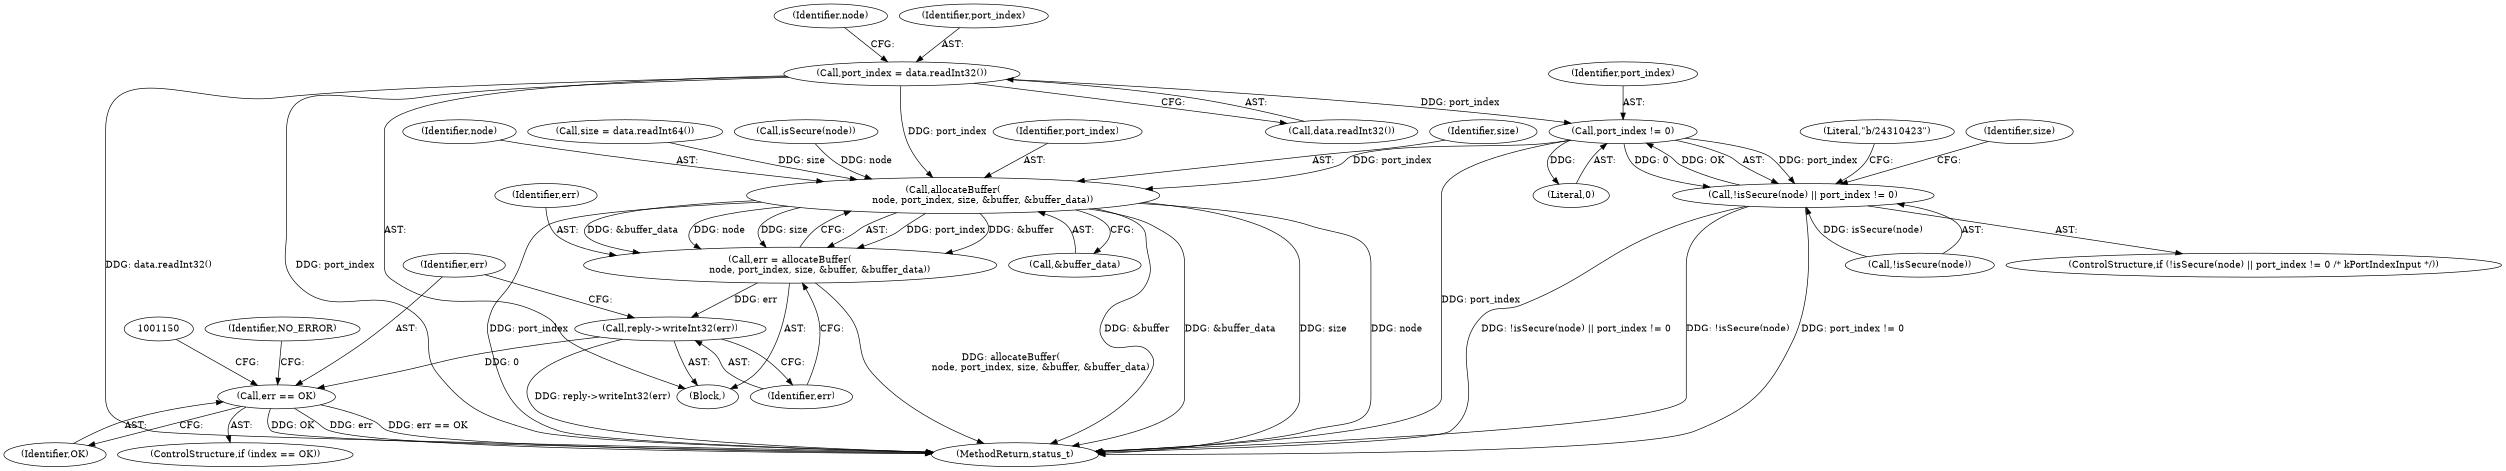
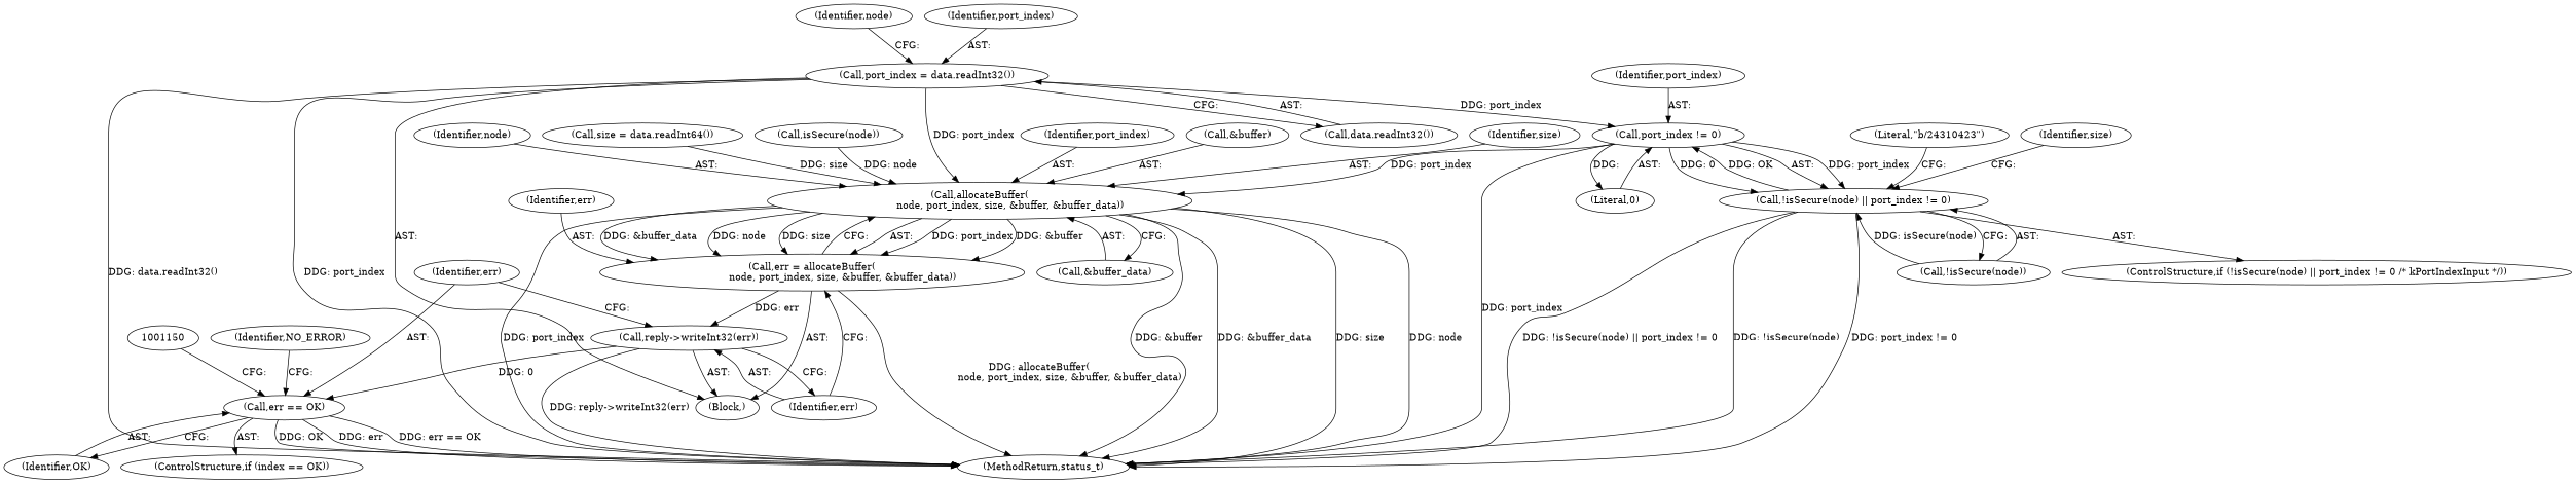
  digraph {
    n1 [label="(Call,port_index = data.readInt32())"]
    n2 [label="(Call,port_index != 0)"]
    n3 [label="(Call,allocateBuffer(\n                    node, port_index, size, &buffer, &buffer_data))"]
    n4 [label="(MethodReturn,status_t)"]
    n5 [label="(Block,)"]
    n6 [label="(Call,data.readInt32())"]
    n7 [label="(Call,!isSecure(node) || port_index != 0)"]
    n8 [label="(Literal,0)"]
    n9 [label="(Call,err = allocateBuffer(\n                    node, port_index, size, &buffer, &buffer_data))"]
    n10 [label="(Call,&buffer_data)"]
    n11 [label="(Call,!isSecure(node))"]
    n12 [label="(ControlStructure,if (!isSecure(node) || port_index != 0 /* kPortIndexInput */))"]
    n13 [label="(Call,reply->writeInt32(err))"]
    n14 [label="(Call,err == OK)"]
    n15 [label="(Identifier,err)"]
    n16 [label="(Identifier,OK)"]
    n17 [label="(ControlStructure,if (index == OK))"]
    n18 [label="(Call,isSecure(node))"]
    n19 [label="(Identifier,port_index)"]
    n20 [label="(Identifier,port_index)"]
    n21 [label="(Call,size = data.readInt64())"]
+   n22 [label="(Call,&buffer)"]
    n23 [label="(Identifier,size)"]
    n24 [label="(Identifier,err)"]
    n25 [label="(Identifier,node)"]
    n26 [label="(Identifier,node)"]
    n27 [label="(Literal,\"b/24310423\")"]
    n28 [label="(Identifier,err)"]
    n29 [label="(Identifier,port_index)"]
    n30 [label="(Identifier,NO_ERROR)"]
    n31 [label="(Identifier,size)"]
    1001150
    n1 -> n2 [label="DDG: port_index"]
    n1 -> n3 [label="DDG: port_index"]
    n1 -> n4 [label="DDG: data.readInt32()"]
    n1 -> n4 [label="DDG: port_index"]
    n1 -> n5 [label="AST: "]
    n1 -> n6 [label="CFG: "]
    n2 -> n3 [label="DDG: port_index"]
    n2 -> n4 [label="DDG: port_index"]
    n2 -> n7 [label="AST: "]
    n2 -> n7 [label="DDG: port_index"]
    n2 -> n7 [label="DDG: 0"]
    n2 -> n8 [label="DDG: "]
    n3 -> n4 [label="DDG: node"]
    n3 -> n4 [label="DDG: port_index"]
    n3 -> n4 [label="DDG: &buffer"]
    n3 -> n4 [label="DDG: &buffer_data"]
    n3 -> n4 [label="DDG: size"]
    n3 -> n9 [label="AST: "]
    n3 -> n9 [label="DDG: port_index"]
    n3 -> n9 [label="DDG: &buffer"]
    n3 -> n9 [label="DDG: &buffer_data"]
    n3 -> n9 [label="DDG: node"]
    n3 -> n9 [label="DDG: size"]
    n3 -> n10 [label="CFG: "]
    n6 -> n1 [label="AST: "]
    n7 -> n2 [label="DDG: OK"]
    n7 -> n4 [label="DDG: port_index != 0"]
    n7 -> n4 [label="DDG: !isSecure(node) || port_index != 0"]
    n7 -> n4 [label="DDG: !isSecure(node)"]
+   n7 -> n11 [label="CFG: "]
    n7 -> n12 [label="AST: "]
    n8 -> n2 [label="AST: "]
    n9 -> n3 [label="CFG: "]
    n9 -> n4 [label="DDG: allocateBuffer(\n                    node, port_index, size, &buffer, &buffer_data)"]
    n9 -> n5 [label="AST: "]
    n9 -> n13 [label="DDG: err"]
    n10 -> n3 [label="AST: "]
    n11 -> n7 [label="AST: "]
    n11 -> n7 [label="DDG: isSecure(node)"]
    n13 -> n4 [label="DDG: reply->writeInt32(err)"]
    n13 -> n5 [label="AST: "]
    n13 -> n14 [label="DDG: 0"]
    n13 -> n15 [label="CFG: "]
    n14 -> n4 [label="DDG: OK"]
    n14 -> n4 [label="DDG: err"]
    n14 -> n4 [label="DDG: err == OK"]
    n14 -> n16 [label="CFG: "]
    n14 -> n17 [label="AST: "]
    n15 -> n9 [label="CFG: "]
    n15 -> n13 [label="AST: "]
    n16 -> n14 [label="AST: "]
    n18 -> n3 [label="DDG: node"]
    n19 -> n2 [label="AST: "]
    n20 -> n3 [label="AST: "]
    n21 -> n3 [label="DDG: size"]
+   n22 -> n3 [label="AST: "]
    n23 -> n3 [label="AST: "]
    n24 -> n13 [label="CFG: "]
    n24 -> n14 [label="AST: "]
    n25 -> n3 [label="AST: "]
    n26 -> n1 [label="CFG: "]
    n27 -> n7 [label="CFG: "]
    n28 -> n9 [label="AST: "]
    n29 -> n1 [label="AST: "]
    n30 -> n14 [label="CFG: "]
    n31 -> n7 [label="CFG: "]
    1001150 -> n14 [label="CFG: "]
  }
